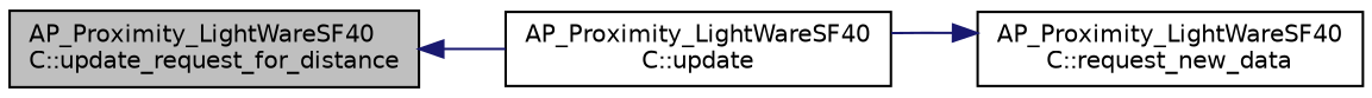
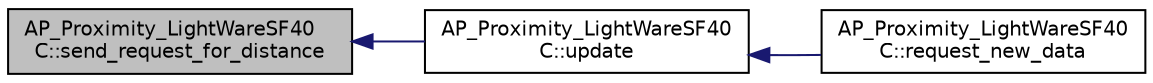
  digraph {
    rankdir=LR
    node [color=black fillcolor=white fontname=Helvetica fontsize=10 shape=record style=filled]
    edge [color=midnightblue dir=back fontname=Helvetica fontsize=10 labelfontname=Helvetica labelfontsize=10 style=solid]
-   n1 [fillcolor=grey75 fontcolor=black height=0.2 label="AP_Proximity_LightWareSF40\lC::update_request_for_distance" width=0.4]
+   n1 [fillcolor=grey75 fontcolor=black height=0.2 label="AP_Proximity_LightWareSF40\lC::send_request_for_distance" width=0.4]
    n2 [height=0.2 label="AP_Proximity_LightWareSF40\lC::update" width=0.4]
    n3 [height=0.2 label="AP_Proximity_LightWareSF40\lC::request_new_data" width=0.4]
    n1 -> n2
-   n3 -> n2
+   n2 -> n3
  }
